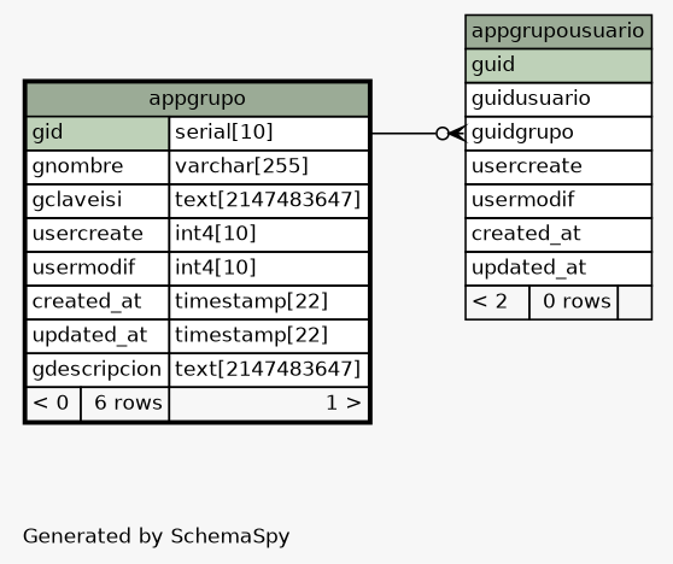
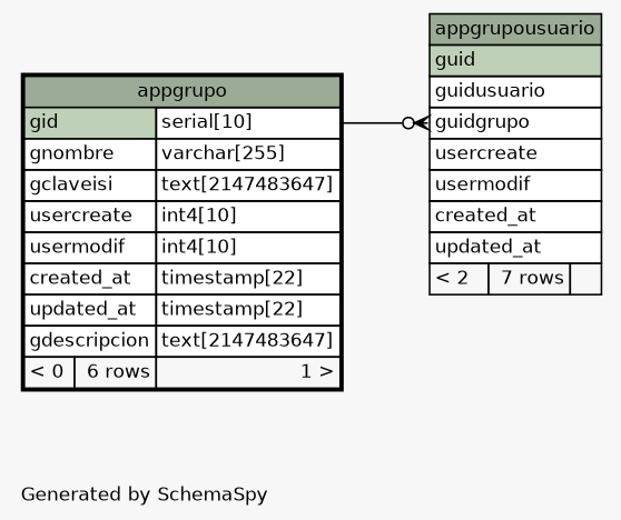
  digraph {
    bgcolor="#f7f7f7"
    fontname=Helvetica
    fontsize=11
    label="\nGenerated by SchemaSpy"
    labeljust=l
    nodesep=0.18
    rankdir=RL
    ranksep=0.46
    node [fontname=Helvetica fontsize=11 shape=plaintext]
-   n1 [label=<     <TABLE BORDER="0" CELLBORDER="1" CELLSPACING="0" BGCOLOR="#ffffff">       <TR><TD COLSPAN="3" BGCOLOR="#9bab96" ALIGN="CENTER">appgrupousuario</TD></TR>       <TR><TD PORT="guid" COLSPAN="3" BGCOLOR="#bed1b8" ALIGN="LEFT">guid</TD></TR>       <TR><TD PORT="guidusuario" COLSPAN="3" ALIGN="LEFT">guidusuario</TD></TR>       <TR><TD PORT="guidgrupo" COLSPAN="3" ALIGN="LEFT">guidgrupo</TD></TR>       <TR><TD PORT="usercreate" COLSPAN="3" ALIGN="LEFT">usercreate</TD></TR>       <TR><TD PORT="usermodif" COLSPAN="3" ALIGN="LEFT">usermodif</TD></TR>       <TR><TD PORT="created_at" COLSPAN="3" ALIGN="LEFT">created_at</TD></TR>       <TR><TD PORT="updated_at" COLSPAN="3" ALIGN="LEFT">updated_at</TD></TR>       <TR><TD ALIGN="LEFT" BGCOLOR="#f7f7f7">&lt; 2</TD><TD ALIGN="RIGHT" BGCOLOR="#f7f7f7">0 rows</TD><TD ALIGN="RIGHT" BGCOLOR="#f7f7f7">  </TD></TR>     </TABLE>>]
+   n1 [label=<     <TABLE BORDER="0" CELLBORDER="1" CELLSPACING="0" BGCOLOR="#ffffff">       <TR><TD COLSPAN="3" BGCOLOR="#9bab96" ALIGN="CENTER">appgrupousuario</TD></TR>       <TR><TD PORT="guid" COLSPAN="3" BGCOLOR="#bed1b8" ALIGN="LEFT">guid</TD></TR>       <TR><TD PORT="guidusuario" COLSPAN="3" ALIGN="LEFT">guidusuario</TD></TR>       <TR><TD PORT="guidgrupo" COLSPAN="3" ALIGN="LEFT">guidgrupo</TD></TR>       <TR><TD PORT="usercreate" COLSPAN="3" ALIGN="LEFT">usercreate</TD></TR>       <TR><TD PORT="usermodif" COLSPAN="3" ALIGN="LEFT">usermodif</TD></TR>       <TR><TD PORT="created_at" COLSPAN="3" ALIGN="LEFT">created_at</TD></TR>       <TR><TD PORT="updated_at" COLSPAN="3" ALIGN="LEFT">updated_at</TD></TR>       <TR><TD ALIGN="LEFT" BGCOLOR="#f7f7f7">&lt; 2</TD><TD ALIGN="RIGHT" BGCOLOR="#f7f7f7">7 rows</TD><TD ALIGN="RIGHT" BGCOLOR="#f7f7f7">  </TD></TR>     </TABLE>>]
    n2 [label=<     <TABLE BORDER="2" CELLBORDER="1" CELLSPACING="0" BGCOLOR="#ffffff">       <TR><TD COLSPAN="3" BGCOLOR="#9bab96" ALIGN="CENTER">appgrupo</TD></TR>       <TR><TD PORT="gid" COLSPAN="2" BGCOLOR="#bed1b8" ALIGN="LEFT">gid</TD><TD PORT="gid.type" ALIGN="LEFT">serial[10]</TD></TR>       <TR><TD PORT="gnombre" COLSPAN="2" ALIGN="LEFT">gnombre</TD><TD PORT="gnombre.type" ALIGN="LEFT">varchar[255]</TD></TR>       <TR><TD PORT="gclaveisi" COLSPAN="2" ALIGN="LEFT">gclaveisi</TD><TD PORT="gclaveisi.type" ALIGN="LEFT">text[2147483647]</TD></TR>       <TR><TD PORT="usercreate" COLSPAN="2" ALIGN="LEFT">usercreate</TD><TD PORT="usercreate.type" ALIGN="LEFT">int4[10]</TD></TR>       <TR><TD PORT="usermodif" COLSPAN="2" ALIGN="LEFT">usermodif</TD><TD PORT="usermodif.type" ALIGN="LEFT">int4[10]</TD></TR>       <TR><TD PORT="created_at" COLSPAN="2" ALIGN="LEFT">created_at</TD><TD PORT="created_at.type" ALIGN="LEFT">timestamp[22]</TD></TR>       <TR><TD PORT="updated_at" COLSPAN="2" ALIGN="LEFT">updated_at</TD><TD PORT="updated_at.type" ALIGN="LEFT">timestamp[22]</TD></TR>       <TR><TD PORT="gdescripcion" COLSPAN="2" ALIGN="LEFT">gdescripcion</TD><TD PORT="gdescripcion.type" ALIGN="LEFT">text[2147483647]</TD></TR>       <TR><TD ALIGN="LEFT" BGCOLOR="#f7f7f7">&lt; 0</TD><TD ALIGN="RIGHT" BGCOLOR="#f7f7f7">6 rows</TD><TD ALIGN="RIGHT" BGCOLOR="#f7f7f7">1 &gt;</TD></TR>     </TABLE>>]
    n1 -> n2 [arrowhead=none arrowsize=0.8 arrowtail=crowodot dir=back headport="gid.type:e" tailport="guidgrupo:w"]
  }
